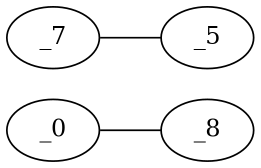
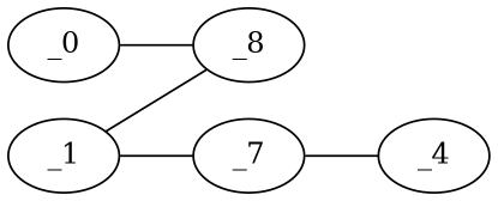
  graph {
    rankdir=LR
    _0 [x=1.00949 y=3.28125]
    n2 [label=_8 x=0.369515 y=0.908893]
+   _1 [x=1.94422 y=2.80528]
    n4 [label=_7 x=0.406117 y=1.52195]
-   _4 [x=2.5378 y=0.324888 label=_5]
+   _4 [x=2.5378 y=0.324888]
    _0 -- n2
+   _1 -- n2
+   _1 -- n4
    n4 -- _4
  }
